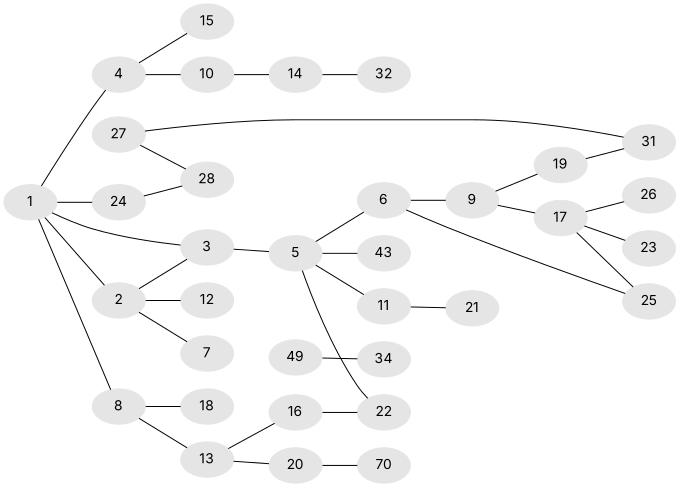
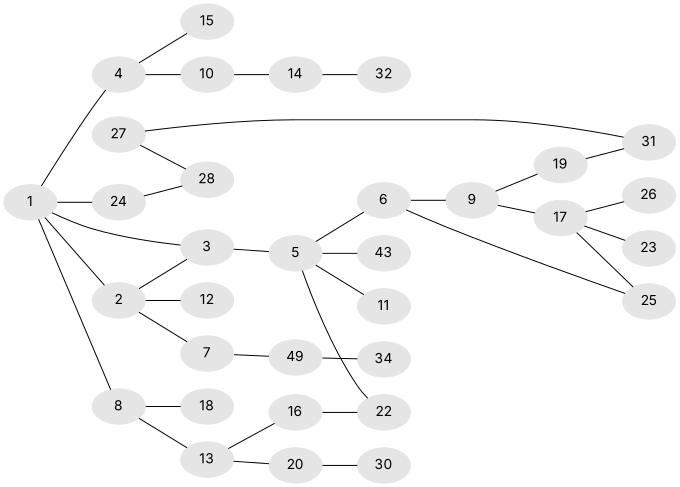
  graph {
    fontname=Inter
    rankdir=LR
    node [color=gray90 fontname=Inter style=filled]
    edge [fontname=Inter weight=1.0]
    1
    2
    3
    4
    8
    24
    7
    12
    5
    10
    15
    13
    18
    28
    n15 [label=49]
    6
    11
    22
    n19 [label=43]
    14
    9
    25
-   21
    17
    19
    34
    16
    20
    23
    26
    31
    32
    27
-   30 [label=70]
+   30
    1 -- 2
    1 -- 3
    1 -- 4
    1 -- 8
    1 -- 24 [weight=4.0]
    2 -- 3
    2 -- 7
    2 -- 12 [weight=2.0]
    3 -- 5
    4 -- 10
    4 -- 15
    8 -- 13
    8 -- 18
    24 -- 28
+   7 -- n15
    5 -- 6
    5 -- 11
    5 -- 22
    5 -- n19
    10 -- 14
    13 -- 16
    13 -- 20
    n15 -- 34
    6 -- 9
    6 -- 25
-   11 -- 21
    14 -- 32
    9 -- 17
    9 -- 19
    17 -- 25
    17 -- 23
    17 -- 26
    19 -- 31 [weight=3.0]
    16 -- 22
    20 -- 30
    27 -- 28
    27 -- 31
  }
